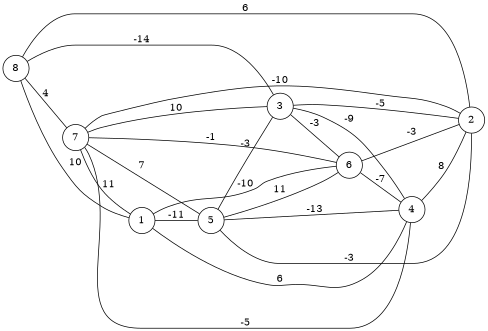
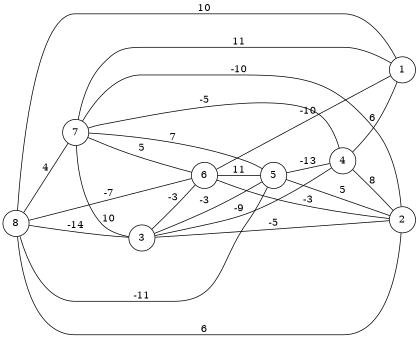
  graph {
    fontname="Helvetica,Arial,sans-serif"
    rankdir=LR
    node [shape=circle]
    8
    1
    2
    3
    5
    7
    6
    4
    8 -- 1 [label=10]
    8 -- 2 [label=6]
    8 -- 3 [label=-14]
-   1 -- 5 [label=-11]
+   8 -- 5 [label=-11]
    8 -- 7 [label=4]
    3 -- 2 [label=-5]
    3 -- 6 [label=-3]
-   5 -- 2 [label=-3]
+   5 -- 2 [label=5]
    5 -- 3 [label=-3]
    5 -- 4 [label=-13]
    7 -- 1 [label=11]
    7 -- 2 [label=-10]
    7 -- 3 [label=10]
    7 -- 5 [label=7]
-   7 -- 6 [label=-1]
+   7 -- 6 [label=5]
    7 -- 4 [label=-5]
    6 -- 1 [label=-10]
    6 -- 2 [label=-3]
    6 -- 5 [label=11]
-   6 -- 4 [label=-7]
+   6 -- 8 [label=-7]
    4 -- 1 [label=6]
    4 -- 2 [label=8]
    4 -- 3 [label=-9]
  }
